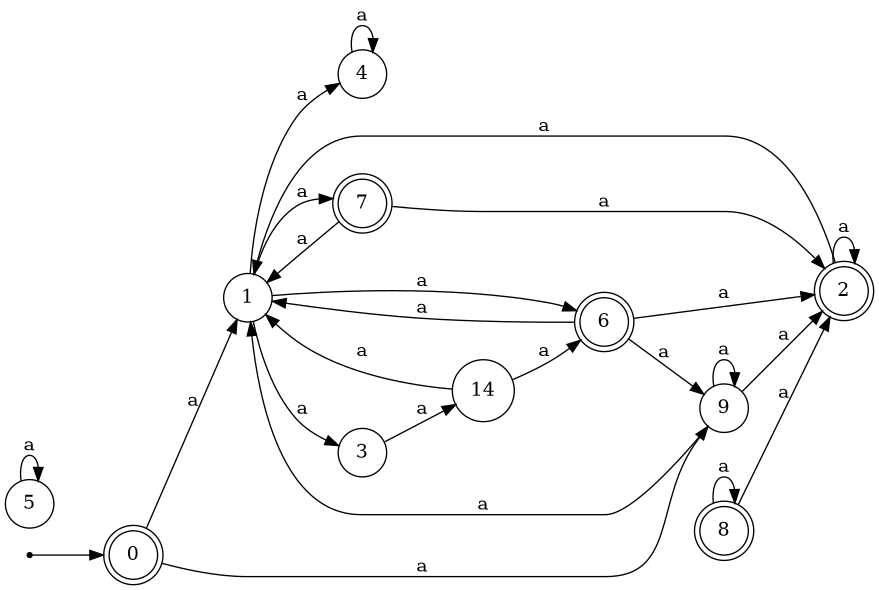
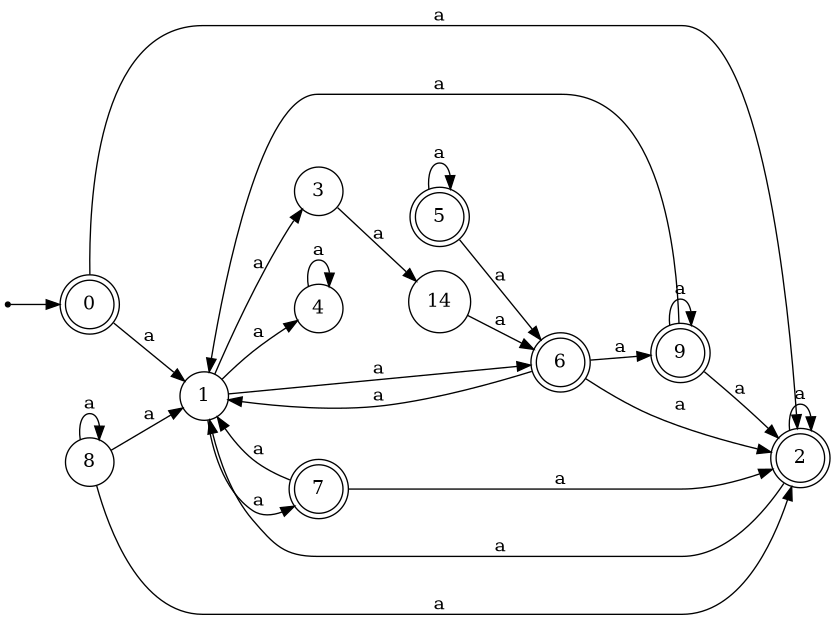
  digraph {
    rankdir=LR
    node [shape=doublecircle]
    dummy0 [shape=point]
    0
    1 [shape=circle]
    2
    3 [shape=circle]
    4 [shape=circle]
    6
    7
    n9 [label=14 shape=circle]
-   5 [shape=circle]
-   9 [shape=circle]
-   8
+   5
+   9
+   8 [shape=circle]
    dummy0 -> 0
    0 -> 1 [label=a]
-   0 -> 9 [label=a]
+   0 -> 2 [label=a]
    1 -> 3 [label=a]
    1 -> 4 [label=a]
    1 -> 6 [label=a]
    1 -> 7 [label=a]
    2 -> 1 [label=a]
    2 -> 2 [label=a]
    3 -> n9 [label=a]
    4 -> 4 [label=a]
    6 -> 1 [label=a]
    6 -> 2 [label=a]
    6 -> 9 [label=a]
    7 -> 1 [label=a]
    7 -> 2 [label=a]
    n9 -> 6 [label=a]
+   5 -> 6 [label=a]
    5 -> 5 [label=a]
    9 -> 1 [label=a]
    9 -> 2 [label=a]
    9 -> 9 [label=a]
-   n9 -> 1 [label=a]
+   8 -> 1 [label=a]
    8 -> 2 [label=a]
    8 -> 8 [label=a]
  }
